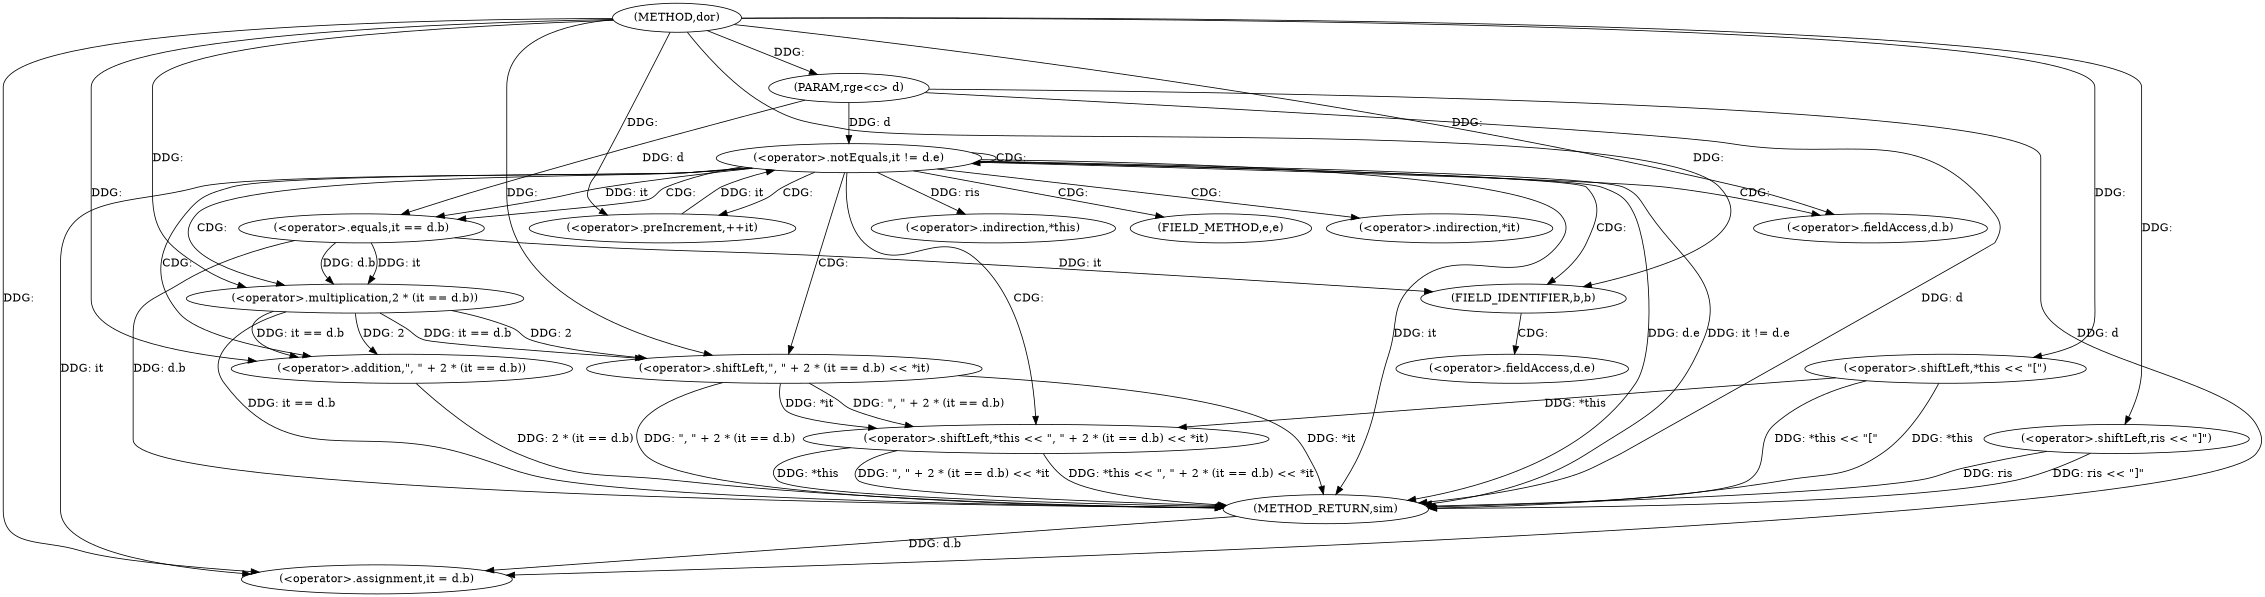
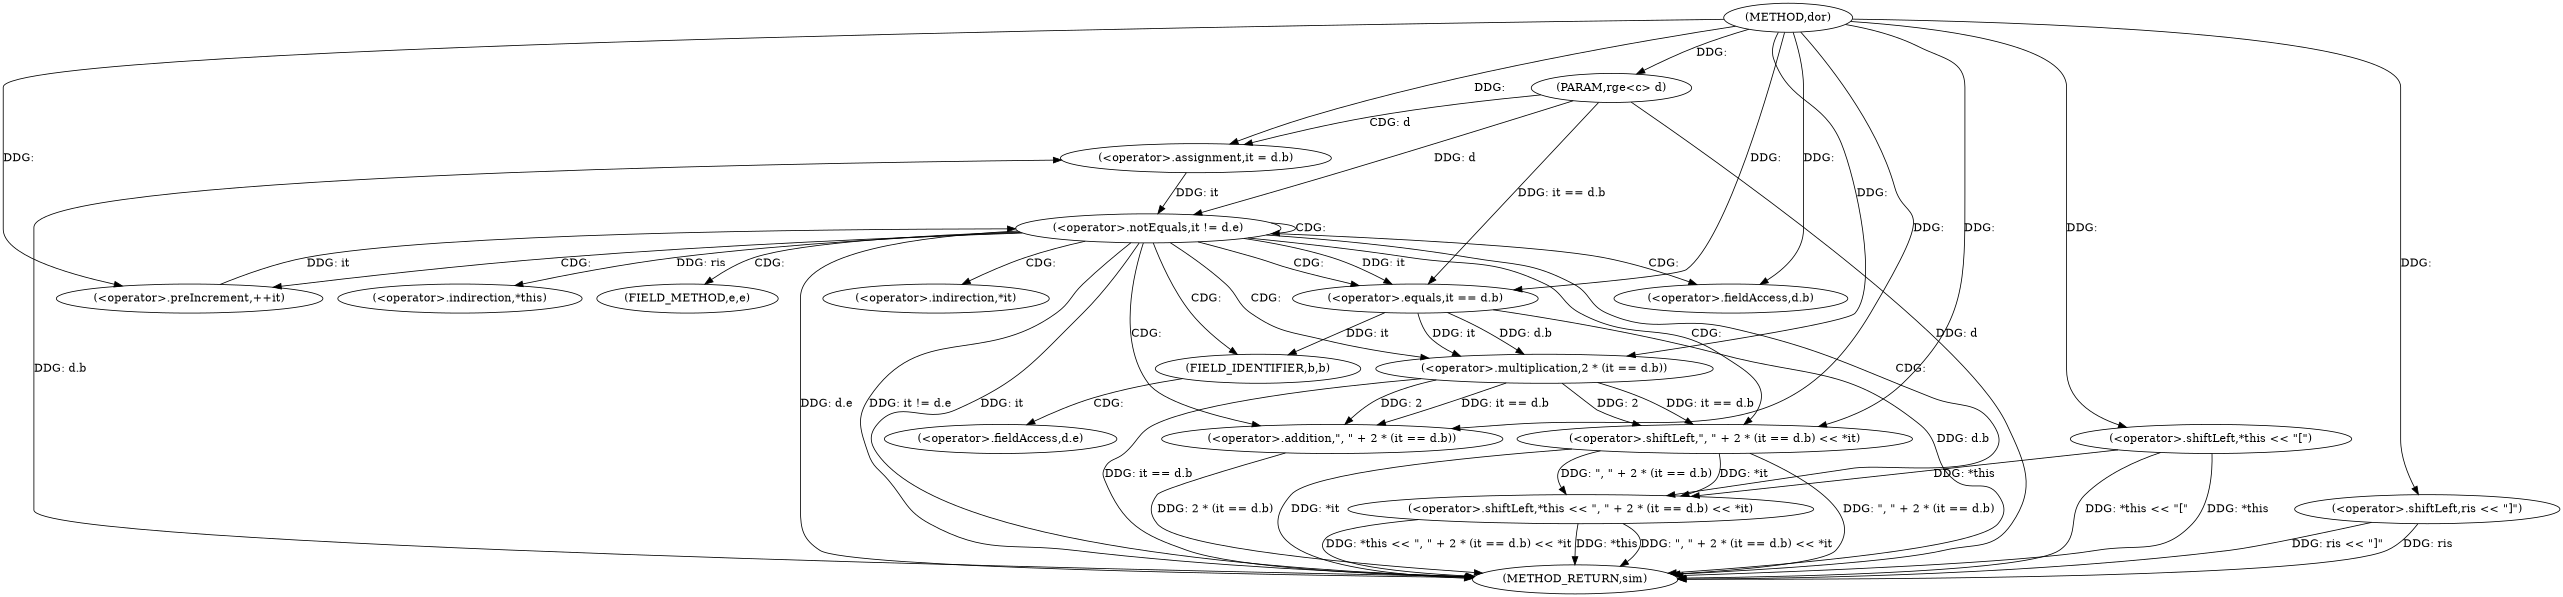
  digraph {
    n1 [label="(METHOD,dor)"]
    n2 [label="(PARAM,rge<c> d)"]
    n3 [label="(<operator>.shiftLeft,*this << \"[\")"]
    n4 [label="(<operator>.shiftLeft,ris << \"]\")"]
    n5 [label="(<operator>.assignment,it = d.b)"]
    n6 [label="(<operator>.preIncrement,++it)"]
    n7 [label="(<operator>.shiftLeft,\", \" + 2 * (it == d.b) << *it)"]
    n8 [label="(<operator>.addition,\", \" + 2 * (it == d.b))"]
    n9 [label="(<operator>.multiplication,2 * (it == d.b))"]
    n10 [label="(<operator>.equals,it == d.b)"]
    n11 [label="(<operator>.fieldAccess,d.b)"]
    n12 [label="(<operator>.notEquals,it != d.e)"]
    n13 [label="(METHOD_RETURN,sim)"]
    n14 [label="(<operator>.shiftLeft,*this << \", \" + 2 * (it == d.b) << *it)"]
    n15 [label="(<operator>.indirection,*this)"]
    n16 [label="(FIELD_METHOD,e,e)"]
    n17 [label="(<operator>.indirection,*it)"]
    n18 [label="(FIELD_IDENTIFIER,b,b)"]
    n19 [label="(<operator>.fieldAccess,d.e)"]
    n1 -> n2 [label="DDG: "]
    n1 -> n3 [label="DDG: "]
    n1 -> n4 [label="DDG: "]
    n1 -> n5 [label="DDG: "]
    n1 -> n6 [label="DDG: "]
    n1 -> n7 [label="DDG: "]
    n1 -> n8 [label="DDG: "]
    n1 -> n9 [label="DDG: "]
-   n1 -> n18 [label="DDG: "]
+   n1 -> n10 [label="DDG: "]
    n1 -> n11 [label="DDG: "]
-   n2 -> n5 [label="DDG: d"]
-   n2 -> n10 [label="DDG: d"]
+   n2 -> n5 [label="CDG: d"]
+   n2 -> n10 [label="DDG: it == d.b"]
    n2 -> n12 [label="DDG: d"]
    n2 -> n13 [label="DDG: d"]
    n3 -> n13 [label="DDG: *this"]
    n3 -> n13 [label="DDG: *this << \"[\""]
    n3 -> n14 [label="DDG: *this"]
    n4 -> n13 [label="DDG: ris << \"]\""]
    n4 -> n13 [label="DDG: ris"]
-   n12 -> n5 [label="DDG: it"]
+   n5 -> n12 [label="DDG: it"]
    n6 -> n12 [label="DDG: it"]
    n7 -> n13 [label="DDG: \", \" + 2 * (it == d.b)"]
    n7 -> n13 [label="DDG: *it"]
    n7 -> n14 [label="DDG: *it"]
    n7 -> n14 [label="DDG: \", \" + 2 * (it == d.b)"]
    n8 -> n13 [label="DDG: 2 * (it == d.b)"]
    n9 -> n7 [label="DDG: it == d.b"]
    n9 -> n7 [label="DDG: 2"]
    n9 -> n8 [label="DDG: it == d.b"]
    n9 -> n8 [label="DDG: 2"]
    n9 -> n13 [label="DDG: it == d.b"]
    n10 -> n9 [label="DDG: d.b"]
    n10 -> n9 [label="DDG: it"]
    n10 -> n13 [label="DDG: d.b"]
    n10 -> n18 [label="DDG: it"]
    n12 -> n6 [label="CDG: "]
    n12 -> n7 [label="CDG: "]
    n12 -> n8 [label="CDG: "]
    n12 -> n9 [label="CDG: "]
    n12 -> n10 [label="DDG: it"]
    n12 -> n10 [label="CDG: "]
    n12 -> n11 [label="CDG: "]
    n12 -> n12 [label="CDG: "]
    n12 -> n13 [label="DDG: it"]
    n12 -> n13 [label="DDG: d.e"]
    n12 -> n13 [label="DDG: it != d.e"]
    n12 -> n14 [label="CDG: "]
    n12 -> n15 [label="DDG: ris"]
    n12 -> n16 [label="CDG: "]
    n12 -> n17 [label="CDG: "]
    n12 -> n18 [label="CDG: "]
    n13 -> n5 [label="DDG: d.b"]
    n14 -> n13 [label="DDG: *this"]
    n14 -> n13 [label="DDG: \", \" + 2 * (it == d.b) << *it"]
    n14 -> n13 [label="DDG: *this << \", \" + 2 * (it == d.b) << *it"]
    n18 -> n19 [label="CDG: "]
  }
